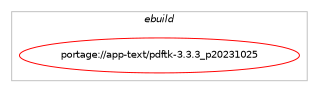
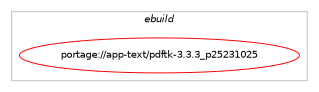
  digraph {
    compound=true
    concentrate=true
    fontname=Helvetica
    fontsize=10
    newrank=true
    rankdir=LR
    ranksep=1.5
-   n1 [color=red fontname=Helvetica fontsize=10 label="portage://app-text/pdftk-3.3.3_p20231025" width=4]
+   n1 [color=red fontname=Helvetica fontsize=10 label="portage://app-text/pdftk-3.3.3_p25231025" width=4]
    subgraph cluster_1 {
      color=gray
      label=<<i>ebuild</i>>
      n1
    }
    subgraph cluster_2 {
      color=gray
      label=<<i>dependencies</i>>
      subgraph cluster_3 {
        color=gray
        fillcolor="#eeeeee"
        label=<<i>compile</i>>
        style=filled
      }
      subgraph cluster_4 {
        color=gray
        fillcolor="#eeeeee"
        label=<<i>compile and run</i>>
        style=filled
      }
      subgraph cluster_5 {
        color=gray
        fillcolor="#eeeeee"
        label=<<i>run</i>>
        style=filled
      }
    }
    subgraph cluster_6 {
      color=gray
      label=<<i>candidates</i>>
      rank=same
    }
  }
